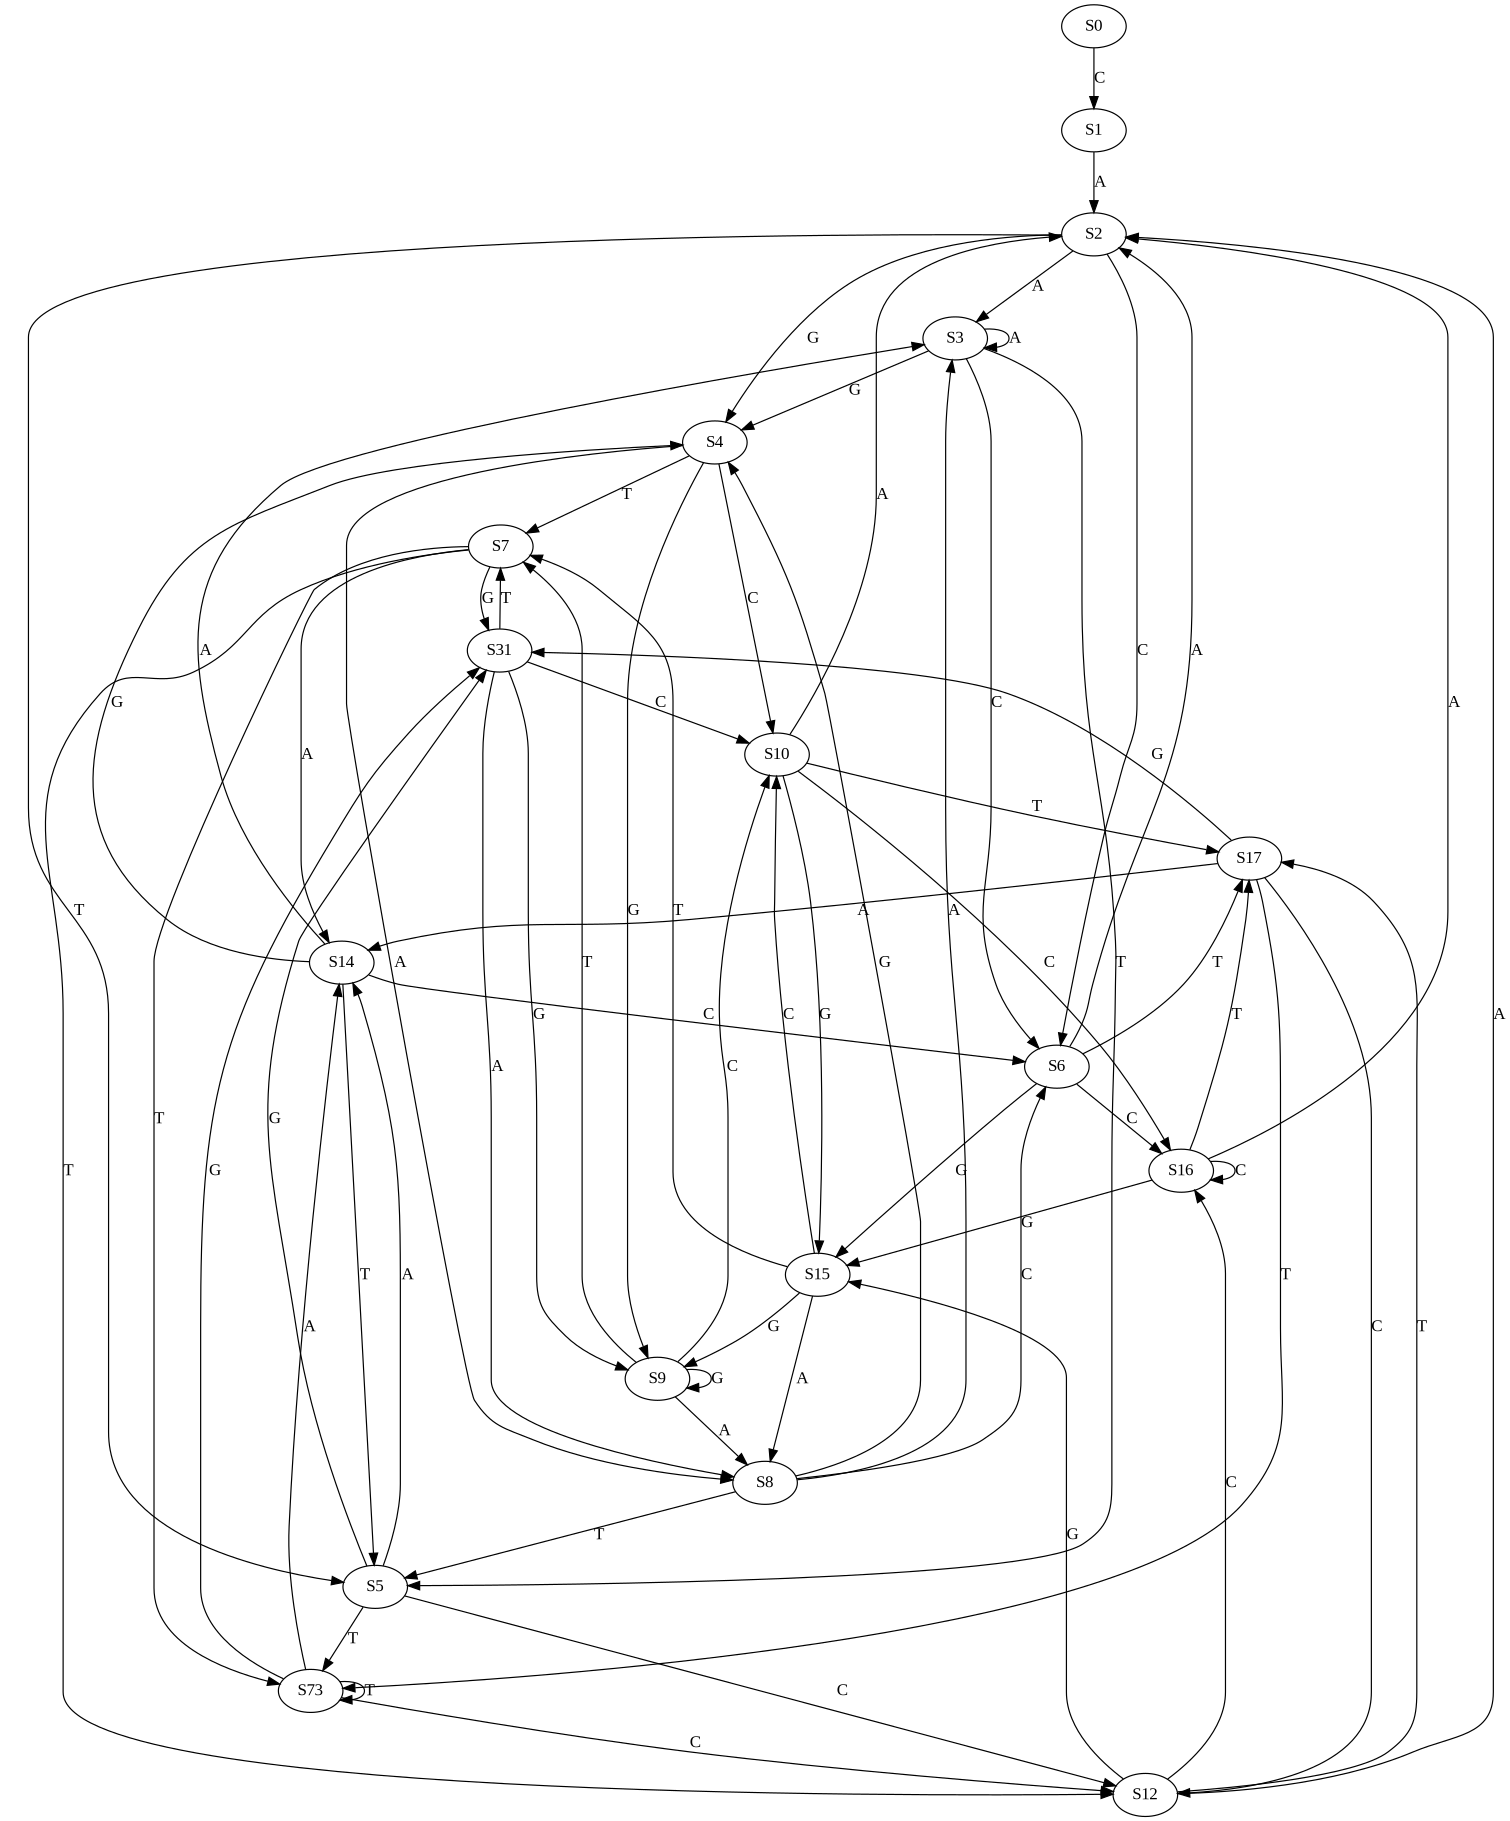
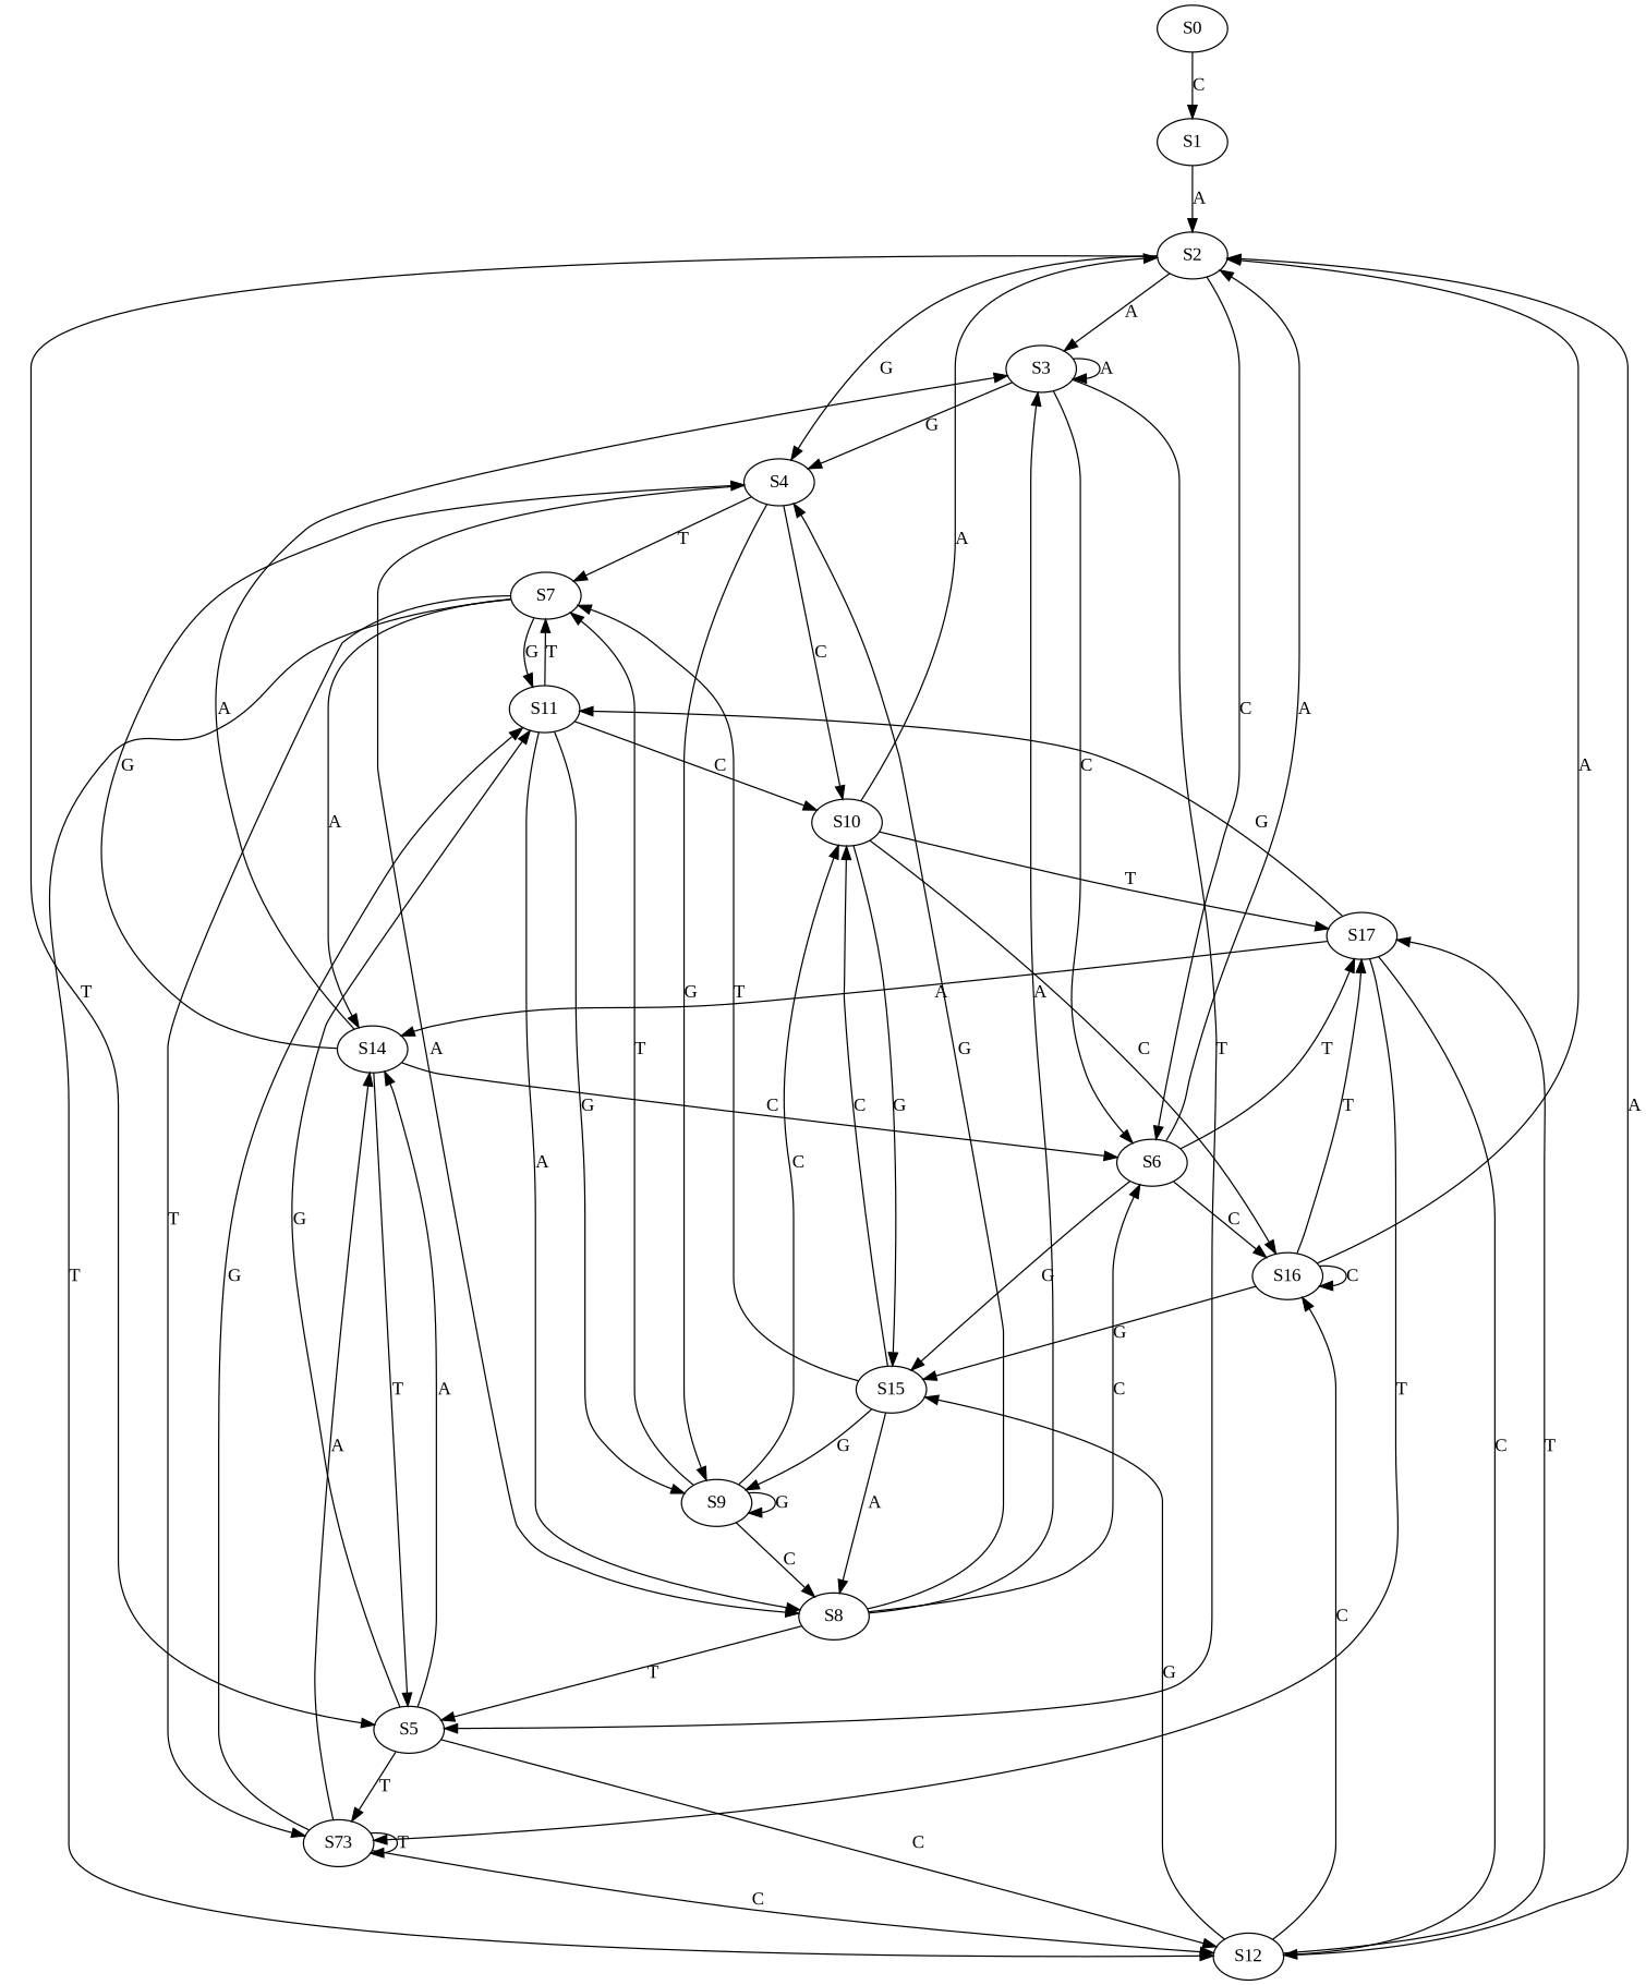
  strict digraph {
    fontname="Liberation Serif"
    node [fontname="Liberation Serif"]
    edge [fontname="Liberation Serif"]
    S0
    S1
    S2
    S3
    S4
    S5
    S6
    S7
    S8
    S9
    S10
-   S11 [label=S31]
+   S11
    S12
    n14 [label=S73]
    S14
    S15
    S16
    S17
    S0 -> S1 [label=C]
    S1 -> S2 [label=A]
    S2 -> S3 [label=A]
    S2 -> S4 [label=G]
    S2 -> S5 [label=T]
    S2 -> S6 [label=C]
    S3 -> S3 [label=A]
    S3 -> S4 [label=G]
    S3 -> S5 [label=T]
    S3 -> S6 [label=C]
    S4 -> S7 [label=T]
    S4 -> S8 [label=A]
    S4 -> S9 [label=G]
    S4 -> S10 [label=C]
    S5 -> S11 [label=G]
    S5 -> S12 [label=C]
    S5 -> n14 [label=T]
    S5 -> S14 [label=A]
    S6 -> S2 [label=A]
    S6 -> S15 [label=G]
    S6 -> S16 [label=C]
    S6 -> S17 [label=T]
    S7 -> S11 [label=G]
    S7 -> S12 [label=T]
    S7 -> n14 [label=T]
    S7 -> S14 [label=A]
    S8 -> S3 [label=A]
    S8 -> S4 [label=G]
    S8 -> S5 [label=T]
    S8 -> S6 [label=C]
    S9 -> S7 [label=T]
-   S9 -> S8 [label=A]
+   S9 -> S8 [label=C]
    S9 -> S9 [label=G]
    S9 -> S10 [label=C]
    S10 -> S2 [label=A]
    S10 -> S15 [label=G]
    S10 -> S16 [label=C]
    S10 -> S17 [label=T]
    S11 -> S7 [label=T]
    S11 -> S8 [label=A]
    S11 -> S9 [label=G]
    S11 -> S10 [label=C]
    S12 -> S2 [label=A]
    S12 -> S15 [label=G]
    S12 -> S16 [label=C]
    S12 -> S17 [label=T]
    n14 -> S11 [label=G]
    n14 -> S12 [label=C]
    n14 -> n14 [label=T]
    n14 -> S14 [label=A]
    S14 -> S3 [label=A]
    S14 -> S4 [label=G]
    S14 -> S5 [label=T]
    S14 -> S6 [label=C]
    S15 -> S7 [label=T]
    S15 -> S8 [label=A]
    S15 -> S9 [label=G]
    S15 -> S10 [label=C]
    S16 -> S2 [label=A]
    S16 -> S15 [label=G]
    S16 -> S16 [label=C]
    S16 -> S17 [label=T]
    S17 -> S11 [label=G]
    S17 -> S12 [label=C]
    S17 -> n14 [label=T]
    S17 -> S14 [label=A]
  }
